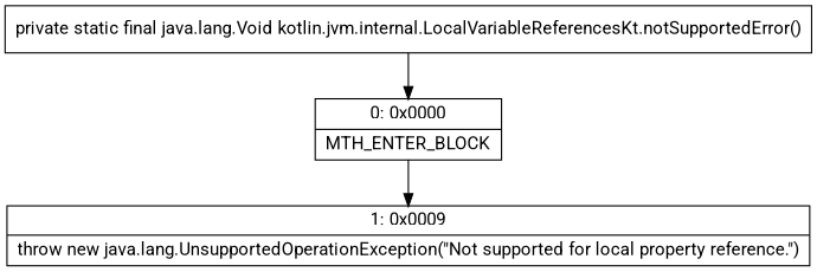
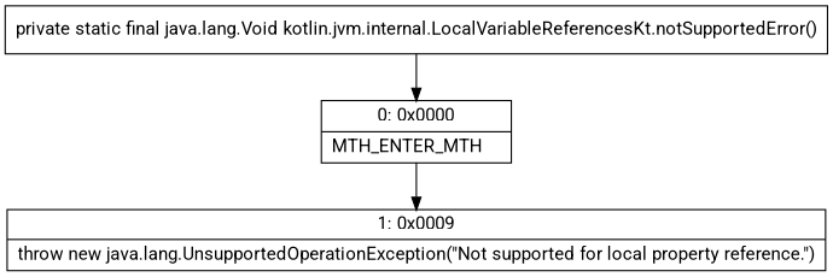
  digraph {
    fontname=Roboto
    node [shape=record fontname=Roboto]
    edge [fontname=Roboto]
-   n1 [label="{0\:\ 0x0000|MTH_ENTER_BLOCK\l}"]
+   n1 [label="{0\:\ 0x0000|MTH_ENTER_MTH\l}"]
    n2 [label="{1\:\ 0x0009|throw new java.lang.UnsupportedOperationException(\"Not supported for local property reference.\")\l}"]
    n3 [label="{private static final java.lang.Void kotlin.jvm.internal.LocalVariableReferencesKt.notSupportedError() }"]
    n1 -> n2
    n3 -> n1
  }
